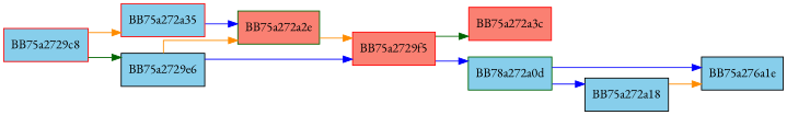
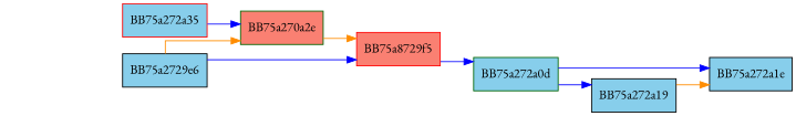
  digraph {
    fontname="EB Garamond"
    rankdir=LR
    splines=ortho
    node [color=red fillcolor=skyblue fontname="EB Garamond" shape=box style=filled]
    edge [color=blue fontname="EB Garamond"]
-   BB75a2729c8
    BB75a272a35
    BB75a2729e6 [color=black]
-   BB75a272a2e [color=darkgreen fillcolor=salmon]
-   BB75a2729f5 [fillcolor=salmon]
-   BB75a272a3c [fillcolor=salmon]
-   BB75a272a0d [color=darkgreen label=BB78a272a0d]
-   BB75a272a1e [color=black label=BB75a276a1e]
-   BB75a272a19 [color=black label=BB75a272a18]
-   BB75a2729c8 -> BB75a272a35 [color=darkorange]
-   BB75a2729c8 -> BB75a2729e6 [color=darkgreen]
+   BB75a272a2e [color=darkgreen fillcolor=salmon label=BB75a270a2e]
+   BB75a2729f5 [fillcolor=salmon label=BB75a8729f5]
+   BB75a272a0d [color=darkgreen]
+   BB75a272a1e [color=black]
+   BB75a272a19 [color=black]
    BB75a272a35 -> BB75a272a2e
    BB75a2729e6 -> BB75a272a2e [color=darkorange]
    BB75a2729e6 -> BB75a2729f5
    BB75a272a2e -> BB75a2729f5 [color=darkorange]
-   BB75a2729f5 -> BB75a272a3c [color=darkgreen]
    BB75a2729f5 -> BB75a272a0d
    BB75a272a0d -> BB75a272a1e
    BB75a272a0d -> BB75a272a19
    BB75a272a19 -> BB75a272a1e [color=darkorange]
  }
